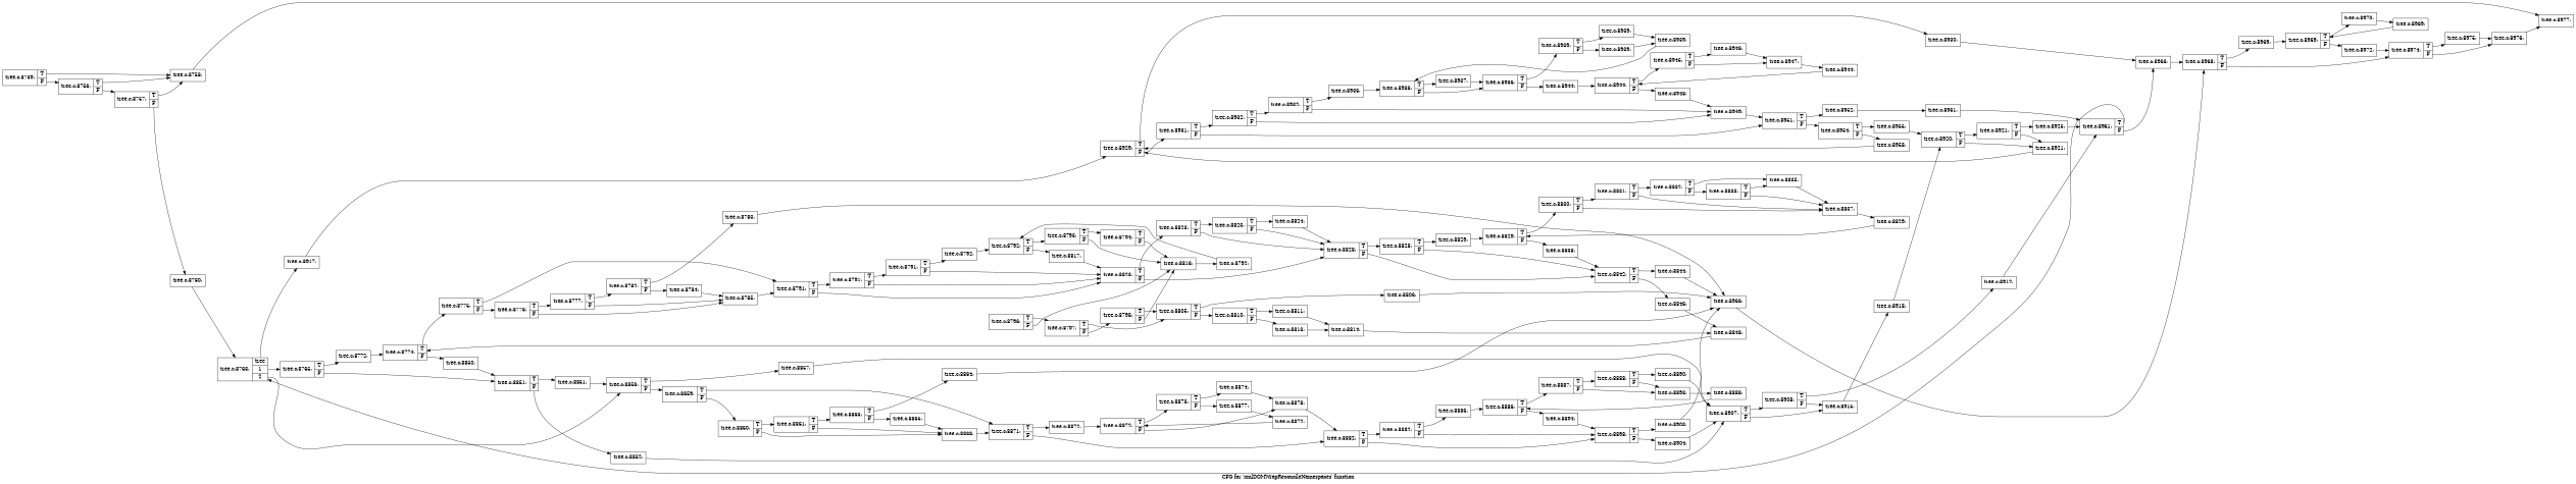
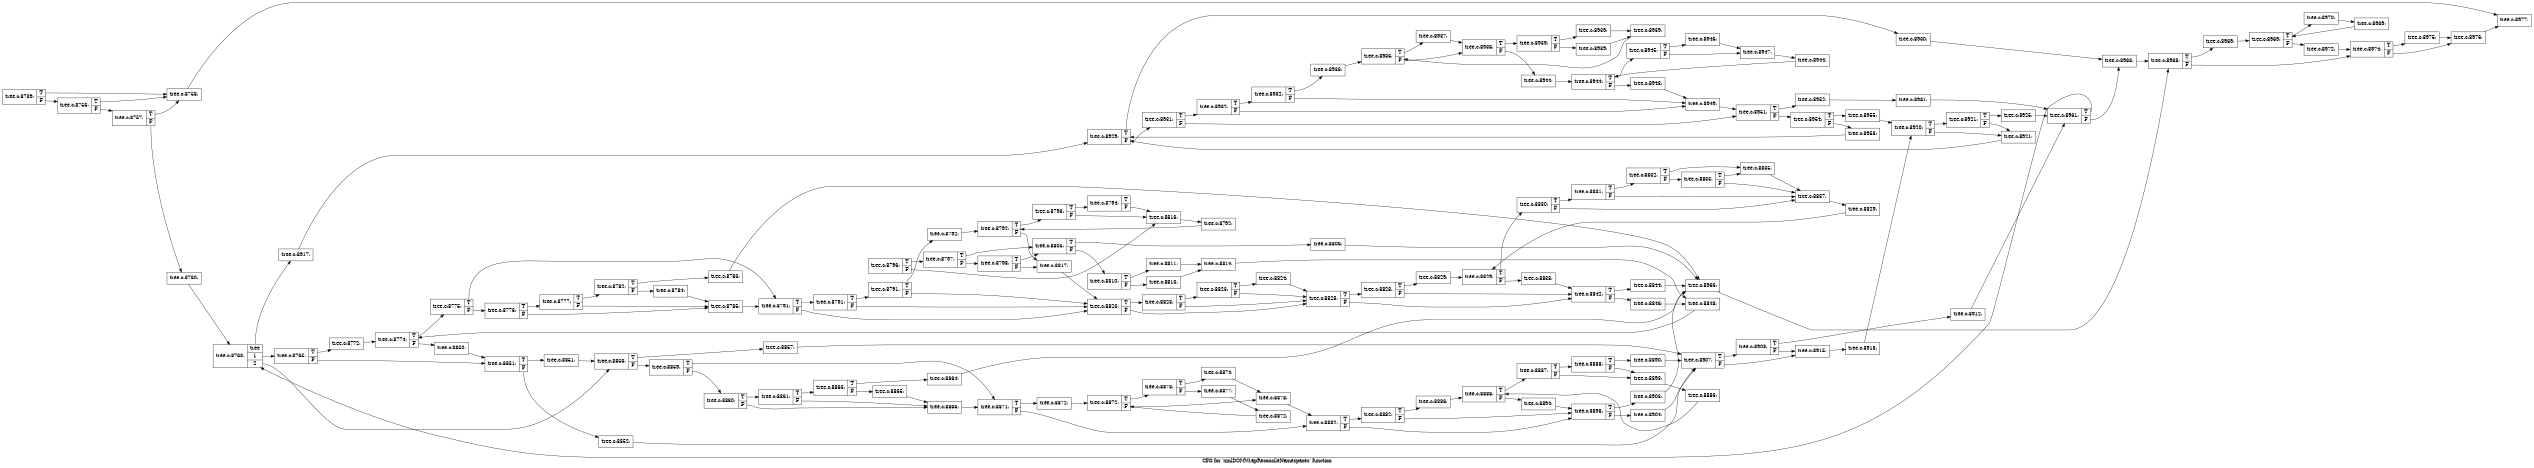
  digraph {
    label="CFG for 'xmlDOMWrapReconcileNamespaces' function"
    rankdir=LR
    node [shape=record]
    n1 [label="{tree.c:8739:|{<s0>T|<s1>F}}"]
    n2 [label="{tree.c:8758:}"]
    n3 [label="{tree.c:8756:|{<s0>T|<s1>F}}"]
    n4 [label="{tree.c:8977:}"]
    n5 [label="{tree.c:8757:|{<s0>T|<s1>F}}"]
    n6 [label="{tree.c:8760:}"]
    n7 [label="{tree.c:8763:|{<s0>tree|<s1>1|<s2>2}}"]
    n8 [label="{tree.c:8917:}"]
    n9 [label="{tree.c:8765:|{<s0>T|<s1>F}}"]
    n10 [label="{tree.c:8856:|{<s0>T|<s1>F}}"]
    n11 [label="{tree.c:8929:|{<s0>T|<s1>F}}"]
    n12 [label="{tree.c:8772:}"]
    n13 [label="{tree.c:8851:|{<s0>T|<s1>F}}"]
    n14 [label="{tree.c:8857:}"]
    n15 [label="{tree.c:8859:|{<s0>T|<s1>F}}"]
    n16 [label="{tree.c:8930:}"]
    n17 [label="{tree.c:8931:|{<s0>T|<s1>F}}"]
    n18 [label="{tree.c:8774:|{<s0>T|<s1>F}}"]
    n19 [label="{tree.c:8851:}"]
    n20 [label="{tree.c:8852:}"]
    n21 [label="{tree.c:8907:|{<s0>T|<s1>F}}"]
    n22 [label="{tree.c:8871:|{<s0>T|<s1>F}}"]
    n23 [label="{tree.c:8860:|{<s0>T|<s1>F}}"]
    n24 [label="{tree.c:8775:|{<s0>T|<s1>F}}"]
    n25 [label="{tree.c:8850:}"]
    n26 [label="{tree.c:8791:|{<s0>T|<s1>F}}"]
    n27 [label="{tree.c:8776:|{<s0>T|<s1>F}}"]
    n28 [label="{tree.c:8791:|{<s0>T|<s1>F}}"]
    n29 [label="{tree.c:8823:|{<s0>T|<s1>F}}"]
    n30 [label="{tree.c:8777:|{<s0>T|<s1>F}}"]
    n31 [label="{tree.c:8785:}"]
    n32 [label="{tree.c:8791:|{<s0>T|<s1>F}}"]
    n33 [label="{tree.c:8823:|{<s0>T|<s1>F}}"]
    n34 [label="{tree.c:8828:|{<s0>T|<s1>F}}"]
    n35 [label="{tree.c:8782:|{<s0>T|<s1>F}}"]
    n36 [label="{tree.c:8783:}"]
    n37 [label="{tree.c:8784:}"]
    n38 [label="{tree.c:8966:}"]
    n39 [label="{tree.c:8968:|{<s0>T|<s1>F}}"]
    n40 [label="{tree.c:8969:}"]
    n41 [label="{tree.c:8974:|{<s0>T|<s1>F}}"]
    n42 [label="{tree.c:8792:}"]
    n43 [label="{tree.c:8823:|{<s0>T|<s1>F}}"]
    n44 [label="{tree.c:8828:|{<s0>T|<s1>F}}"]
    n45 [label="{tree.c:8842:|{<s0>T|<s1>F}}"]
    n46 [label="{tree.c:8792:|{<s0>T|<s1>F}}"]
    n47 [label="{tree.c:8793:|{<s0>T|<s1>F}}"]
    n48 [label="{tree.c:8817:}"]
    n49 [label="{tree.c:8794:|{<s0>T|<s1>F}}"]
    n50 [label="{tree.c:8816:}"]
    n51 [label="{tree.c:8792:}"]
    n52 [label="{tree.c:8797:|{<s0>T|<s1>F}}"]
    n53 [label="{tree.c:8805:|{<s0>T|<s1>F}}"]
    n54 [label="{tree.c:8798:|{<s0>T|<s1>F}}"]
    n55 [label="{tree.c:8796:|{<s0>T|<s1>F}}"]
    n56 [label="{tree.c:8806:}"]
    n57 [label="{tree.c:8810:|{<s0>T|<s1>F}}"]
    n58 [label="{tree.c:8811:}"]
    n59 [label="{tree.c:8813:}"]
    n60 [label="{tree.c:8814:}"]
    n61 [label="{tree.c:8848:}"]
    n62 [label="{tree.c:8824:}"]
    n63 [label="{tree.c:8829:}"]
    n64 [label="{tree.c:8844:}"]
    n65 [label="{tree.c:8846:}"]
    n66 [label="{tree.c:8829:|{<s0>T|<s1>F}}"]
    n67 [label="{tree.c:8830:|{<s0>T|<s1>F}}"]
    n68 [label="{tree.c:8838:}"]
    n69 [label="{tree.c:8831:|{<s0>T|<s1>F}}"]
    n70 [label="{tree.c:8837:}"]
    n71 [label="{tree.c:8832:|{<s0>T|<s1>F}}"]
    n72 [label="{tree.c:8829:}"]
    n73 [label="{tree.c:8835:}"]
    n74 [label="{tree.c:8833:|{<s0>T|<s1>F}}"]
    n75 [label="{tree.c:8908:|{<s0>T|<s1>F}}"]
    n76 [label="{tree.c:8915:}"]
    n77 [label="{tree.c:8912:}"]
    n78 [label="{tree.c:8918:}"]
    n79 [label="{tree.c:8872:}"]
    n80 [label="{tree.c:8882:|{<s0>T|<s1>F}}"]
    n81 [label="{tree.c:8861:|{<s0>T|<s1>F}}"]
    n82 [label="{tree.c:8866:}"]
    n83 [label="{tree.c:8872:|{<s0>T|<s1>F}}"]
    n84 [label="{tree.c:8882:|{<s0>T|<s1>F}}"]
    n85 [label="{tree.c:8898:|{<s0>T|<s1>F}}"]
    n86 [label="{tree.c:8863:|{<s0>T|<s1>F}}"]
    n87 [label="{tree.c:8864:}"]
    n88 [label="{tree.c:8865:}"]
    n89 [label="{tree.c:8873:|{<s0>T|<s1>F}}"]
    n90 [label="{tree.c:8878:}"]
    n91 [label="{tree.c:8886:}"]
    n92 [label="{tree.c:8903:}"]
    n93 [label="{tree.c:8904:}"]
    n94 [label="{tree.c:8874:}"]
    n95 [label="{tree.c:8877:}"]
    n96 [label="{tree.c:8872:}"]
    n97 [label="{tree.c:8886:|{<s0>T|<s1>F}}"]
    n98 [label="{tree.c:8887:|{<s0>T|<s1>F}}"]
    n99 [label="{tree.c:8894:}"]
    n100 [label="{tree.c:8888:|{<s0>T|<s1>F}}"]
    n101 [label="{tree.c:8893:}"]
    n102 [label="{tree.c:8890:}"]
    n103 [label="{tree.c:8886:}"]
    n104 [label="{tree.c:8961:|{<s0>T|<s1>F}}"]
    n105 [label="{tree.c:8920:|{<s0>T|<s1>F}}"]
    n106 [label="{tree.c:8963:}"]
    n107 [label="{tree.c:8921:|{<s0>T|<s1>F}}"]
    n108 [label="{tree.c:8921:}"]
    n109 [label="{tree.c:8932:|{<s0>T|<s1>F}}"]
    n110 [label="{tree.c:8951:|{<s0>T|<s1>F}}"]
    n111 [label="{tree.c:8925:}"]
    n112 [label="{tree.c:8932:|{<s0>T|<s1>F}}"]
    n113 [label="{tree.c:8949:}"]
    n114 [label="{tree.c:8952:}"]
    n115 [label="{tree.c:8954:|{<s0>T|<s1>F}}"]
    n116 [label="{tree.c:8936:}"]
    n117 [label="{tree.c:8961:}"]
    n118 [label="{tree.c:8955:}"]
    n119 [label="{tree.c:8958:}"]
    n120 [label="{tree.c:8936:|{<s0>T|<s1>F}}"]
    n121 [label="{tree.c:8937:}"]
    n122 [label="{tree.c:8936:|{<s0>T|<s1>F}}"]
    n123 [label="{tree.c:8939:|{<s0>T|<s1>F}}"]
    n124 [label="{tree.c:8944:}"]
    n125 [label="{tree.c:8939:}"]
    n126 [label="{tree.c:8939:}"]
    n127 [label="{tree.c:8944:|{<s0>T|<s1>F}}"]
    n128 [label="{tree.c:8939:}"]
    n129 [label="{tree.c:8945:|{<s0>T|<s1>F}}"]
    n130 [label="{tree.c:8948:}"]
    n131 [label="{tree.c:8946:}"]
    n132 [label="{tree.c:8947:}"]
    n133 [label="{tree.c:8944:}"]
    n134 [label="{tree.c:8969:|{<s0>T|<s1>F}}"]
    n135 [label="{tree.c:8975:}"]
    n136 [label="{tree.c:8976:}"]
    n137 [label="{tree.c:8970:}"]
    n138 [label="{tree.c:8972:}"]
    n139 [label="{tree.c:8969:}"]
    n1 -> n2 [tailport=s0]
    n1 -> n3 [tailport=s1]
    n2 -> n4
    n3 -> n2 [tailport=s0]
    n3 -> n5 [tailport=s1]
    n5 -> n2 [tailport=s0]
    n5 -> n6 [tailport=s1]
    n6 -> n7
    n7 -> n8 [tailport=s0]
    n7 -> n9 [tailport=s1]
    n7 -> n10 [tailport=s2]
    n8 -> n11
    n9 -> n12 [tailport=s0]
    n9 -> n13 [tailport=s1]
    n10 -> n14 [tailport=s0]
    n10 -> n15 [tailport=s1]
    n11 -> n16 [tailport=s0]
    n11 -> n17 [tailport=s1]
    n12 -> n18
    n13 -> n19 [tailport=s0]
    n13 -> n20 [tailport=s1]
    n14 -> n21
    n15 -> n22 [tailport=s0]
    n15 -> n23 [tailport=s1]
    n16 -> n106
    n17 -> n109 [tailport=s0]
    n17 -> n110 [tailport=s1]
    n18 -> n24 [tailport=s0]
    n18 -> n25 [tailport=s1]
    n19 -> n10
    n20 -> n21
    n21 -> n75 [tailport=s0]
    n21 -> n76 [tailport=s1]
    n22 -> n79 [tailport=s0]
    n22 -> n80 [tailport=s1]
    n23 -> n81 [tailport=s0]
    n23 -> n82 [tailport=s1]
    n24 -> n26 [tailport=s0]
    n24 -> n27 [tailport=s1]
    n25 -> n13
    n26 -> n28 [tailport=s0]
    n26 -> n29 [tailport=s1]
    n27 -> n30 [tailport=s0]
    n27 -> n31 [tailport=s1]
    n28 -> n29 [tailport=s1]
    n28 -> n32 [tailport=s0]
    n29 -> n33 [tailport=s0]
    n29 -> n34 [tailport=s1]
    n30 -> n31 [tailport=s1]
    n30 -> n35 [tailport=s0]
    n31 -> n26
    n32 -> n29 [tailport=s1]
    n32 -> n42 [tailport=s0]
    n33 -> n34 [tailport=s1]
    n33 -> n43 [tailport=s0]
    n34 -> n44 [tailport=s0]
    n34 -> n45 [tailport=s1]
    n35 -> n36 [tailport=s0]
    n35 -> n37 [tailport=s1]
    n36 -> n38
    n37 -> n31
    n38 -> n39
    n39 -> n40 [tailport=s0]
    n39 -> n41 [tailport=s1]
    n40 -> n134
    n41 -> n135 [tailport=s0]
    n41 -> n136 [tailport=s1]
    n42 -> n46
    n43 -> n34 [tailport=s1]
    n43 -> n62 [tailport=s0]
    n44 -> n45 [tailport=s1]
    n44 -> n63 [tailport=s0]
    n45 -> n64 [tailport=s0]
    n45 -> n65 [tailport=s1]
    n46 -> n47 [tailport=s0]
    n46 -> n48 [tailport=s1]
    n47 -> n49 [tailport=s0]
    n47 -> n50 [tailport=s1]
    n48 -> n29
    n49 -> n50 [tailport=s1]
    n50 -> n51
    n51 -> n46
    n52 -> n53 [tailport=s0]
    n52 -> n54 [tailport=s1]
    n53 -> n56 [tailport=s0]
    n53 -> n57 [tailport=s1]
-   n54 -> n50 [tailport=s1]
+   n54 -> n48 [tailport=s1]
    n54 -> n53 [tailport=s0]
    n55 -> n50 [tailport=s1]
    n55 -> n52 [tailport=s0]
    n56 -> n38
    n57 -> n58 [tailport=s0]
    n57 -> n59 [tailport=s1]
    n58 -> n60
    n59 -> n60
    n60 -> n61
    n61 -> n18
    n62 -> n34
    n63 -> n66
    n64 -> n38
    n65 -> n61
    n66 -> n67 [tailport=s0]
    n66 -> n68 [tailport=s1]
    n67 -> n69 [tailport=s0]
    n67 -> n70 [tailport=s1]
    n68 -> n45
    n69 -> n70 [tailport=s1]
    n69 -> n71 [tailport=s0]
    n70 -> n72
    n71 -> n73 [tailport=s0]
    n71 -> n74 [tailport=s1]
    n72 -> n66
    n73 -> n70
    n74 -> n70 [tailport=s1]
    n74 -> n73 [tailport=s0]
    n75 -> n76 [tailport=s1]
    n75 -> n77 [tailport=s0]
    n76 -> n78
    n77 -> n104
    n78 -> n105
    n79 -> n83
    n80 -> n84 [tailport=s0]
    n80 -> n85 [tailport=s1]
    n81 -> n82 [tailport=s1]
    n81 -> n86 [tailport=s0]
    n82 -> n22
    n83 -> n89 [tailport=s0]
    n83 -> n90 [tailport=s1]
    n84 -> n85 [tailport=s1]
    n84 -> n91 [tailport=s0]
    n85 -> n92 [tailport=s0]
    n85 -> n93 [tailport=s1]
    n86 -> n87 [tailport=s0]
    n86 -> n88 [tailport=s1]
    n87 -> n38
    n88 -> n82
    n89 -> n94 [tailport=s0]
    n89 -> n95 [tailport=s1]
    n90 -> n80
    n91 -> n97
    n92 -> n38
    n93 -> n21
    n94 -> n90
    n95 -> n96
    n96 -> n83
    n97 -> n98 [tailport=s0]
    n97 -> n99 [tailport=s1]
    n98 -> n100 [tailport=s0]
    n98 -> n101 [tailport=s1]
    n99 -> n85
    n100 -> n101 [tailport=s1]
    n100 -> n102 [tailport=s0]
    n101 -> n103
    n102 -> n21
    n103 -> n97
    n104 -> n7 [tailport=s0]
    n104 -> n106 [tailport=s1]
    n105 -> n107 [tailport=s0]
    n105 -> n108 [tailport=s1]
    n106 -> n39
    n107 -> n108 [tailport=s1]
    n107 -> n111 [tailport=s0]
    n108 -> n11
    n109 -> n112 [tailport=s0]
    n109 -> n113 [tailport=s1]
    n110 -> n114 [tailport=s0]
    n110 -> n115 [tailport=s1]
    n111 -> n104
    n112 -> n113 [tailport=s1]
    n112 -> n116 [tailport=s0]
    n113 -> n110
    n114 -> n117
    n115 -> n118 [tailport=s0]
    n115 -> n119 [tailport=s1]
    n116 -> n120
    n117 -> n104
    n118 -> n105
    n119 -> n11
    n120 -> n121 [tailport=s0]
    n120 -> n122 [tailport=s1]
    n121 -> n122
    n122 -> n123 [tailport=s0]
    n122 -> n124 [tailport=s1]
    n123 -> n125 [tailport=s0]
    n123 -> n126 [tailport=s1]
    n124 -> n127
    n125 -> n128
    n126 -> n128
    n127 -> n129 [tailport=s0]
    n127 -> n130 [tailport=s1]
    n128 -> n120
    n129 -> n131 [tailport=s0]
    n129 -> n132 [tailport=s1]
    n130 -> n113
    n131 -> n132
    n132 -> n133
    n133 -> n127
    n134 -> n137 [tailport=s0]
    n134 -> n138 [tailport=s1]
    n135 -> n136
    n136 -> n4
    n137 -> n139
    n138 -> n41
    n139 -> n134
  }
